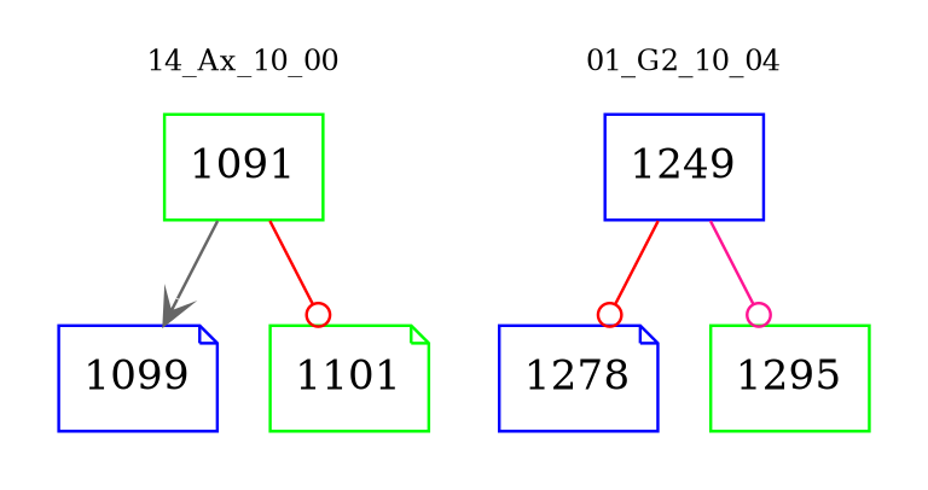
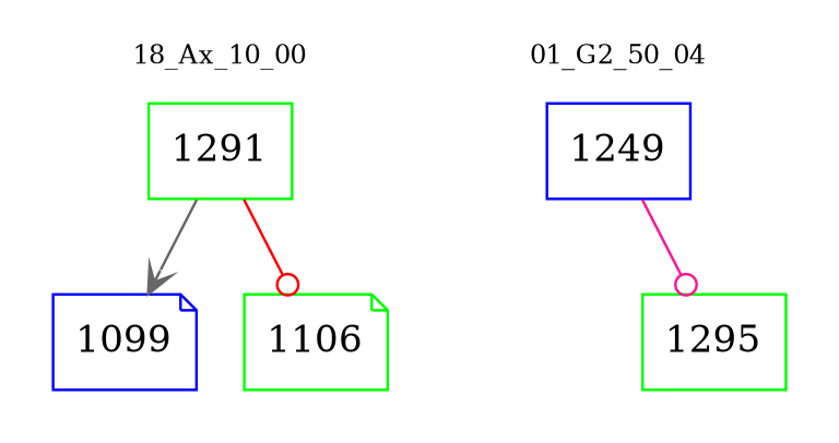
  digraph {
    node [color=green shape=box]
    edge [arrowhead=odot color=red]
-   n1 [label=1091]
+   n1 [label=1291]
    n2 [color=blue label=1099 shape=note]
-   n3 [label=1101 shape=note]
+   n3 [label=1106 shape=note]
    n4 [color=blue label=1249]
-   n5 [color=blue label=1278 shape=note]
    n6 [label=1295]
    subgraph cluster_1 {
      color=white
      fontsize=10
-     label="14_Ax_10_00"
+     label="18_Ax_10_00"
      n1
      n2
      n3
    }
    subgraph cluster_2 {
      color=white
      fontsize=10
-     label="01_G2_10_04"
+     label="01_G2_50_04"
      n4
-     n5
      n6
    }
    n1 -> n2 [arrowhead=vee color=gray40]
    n1 -> n3
-   n4 -> n5
    n4 -> n6 [color=deeppink]
  }
